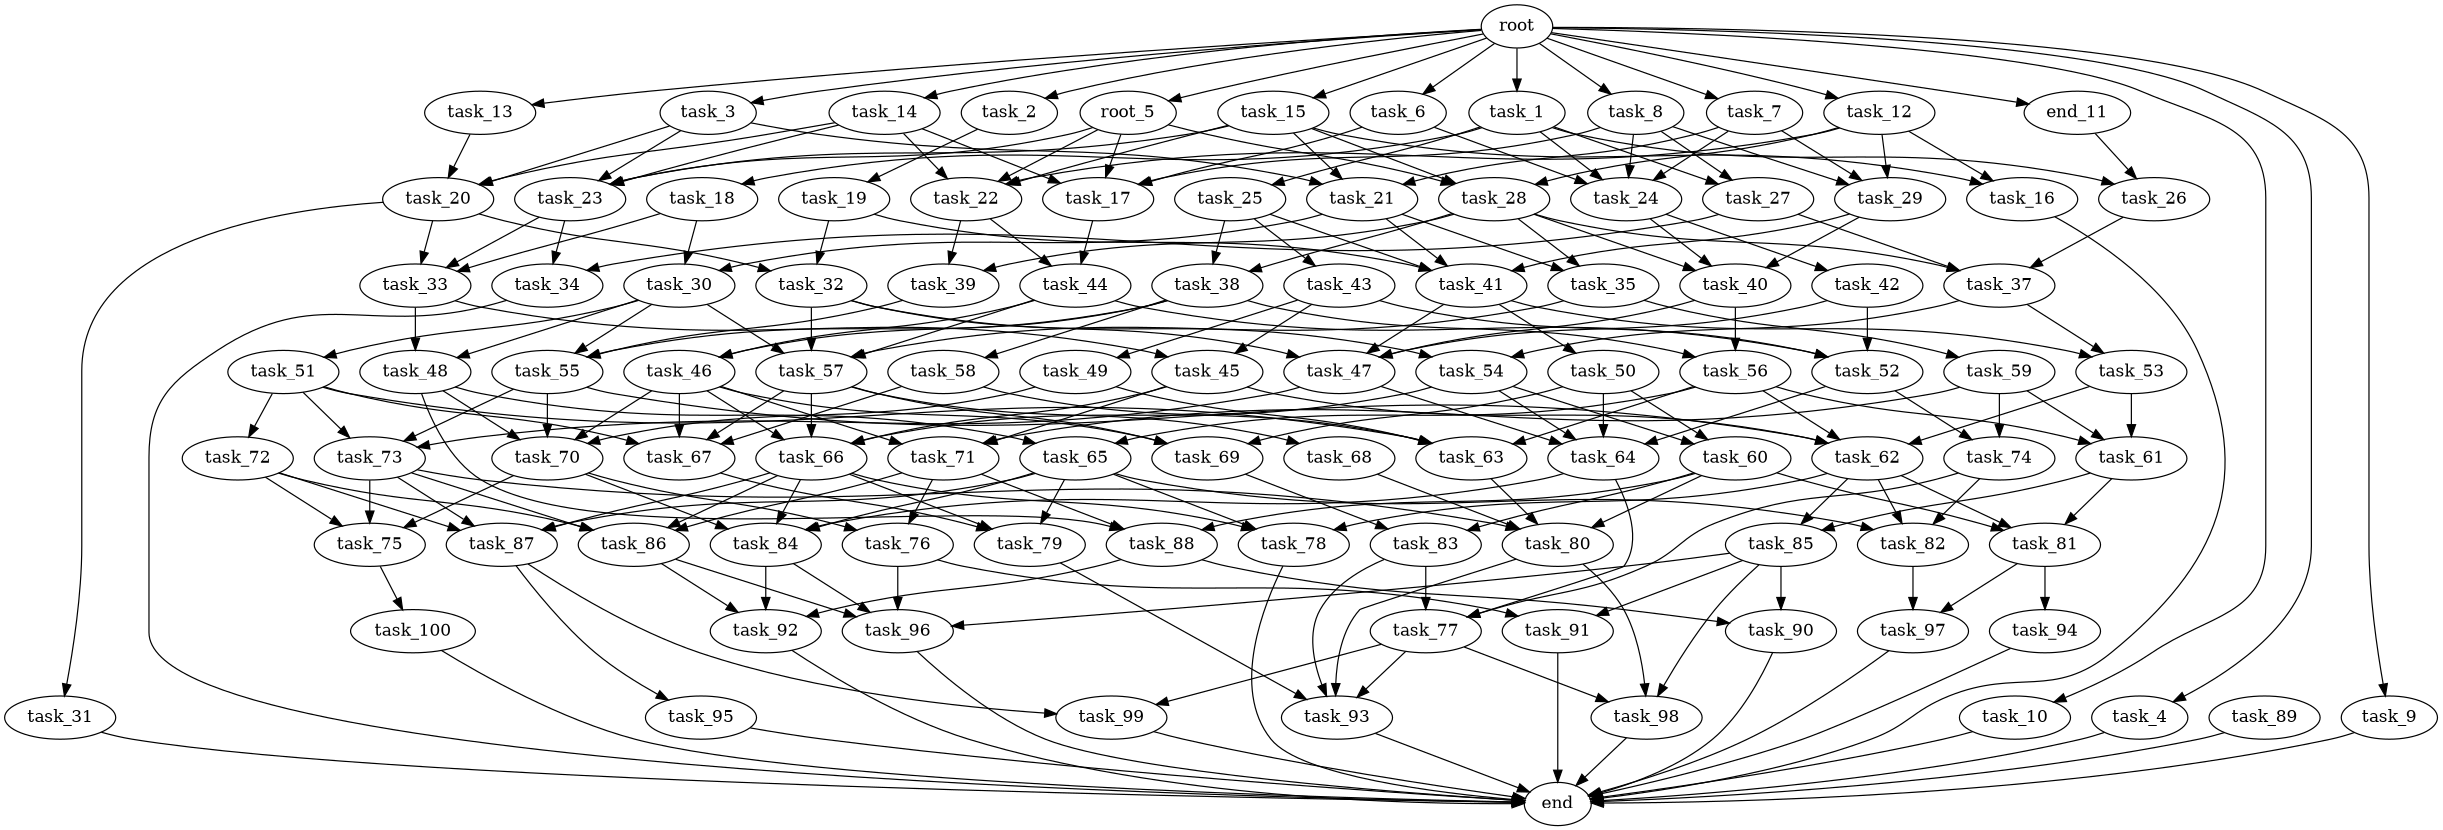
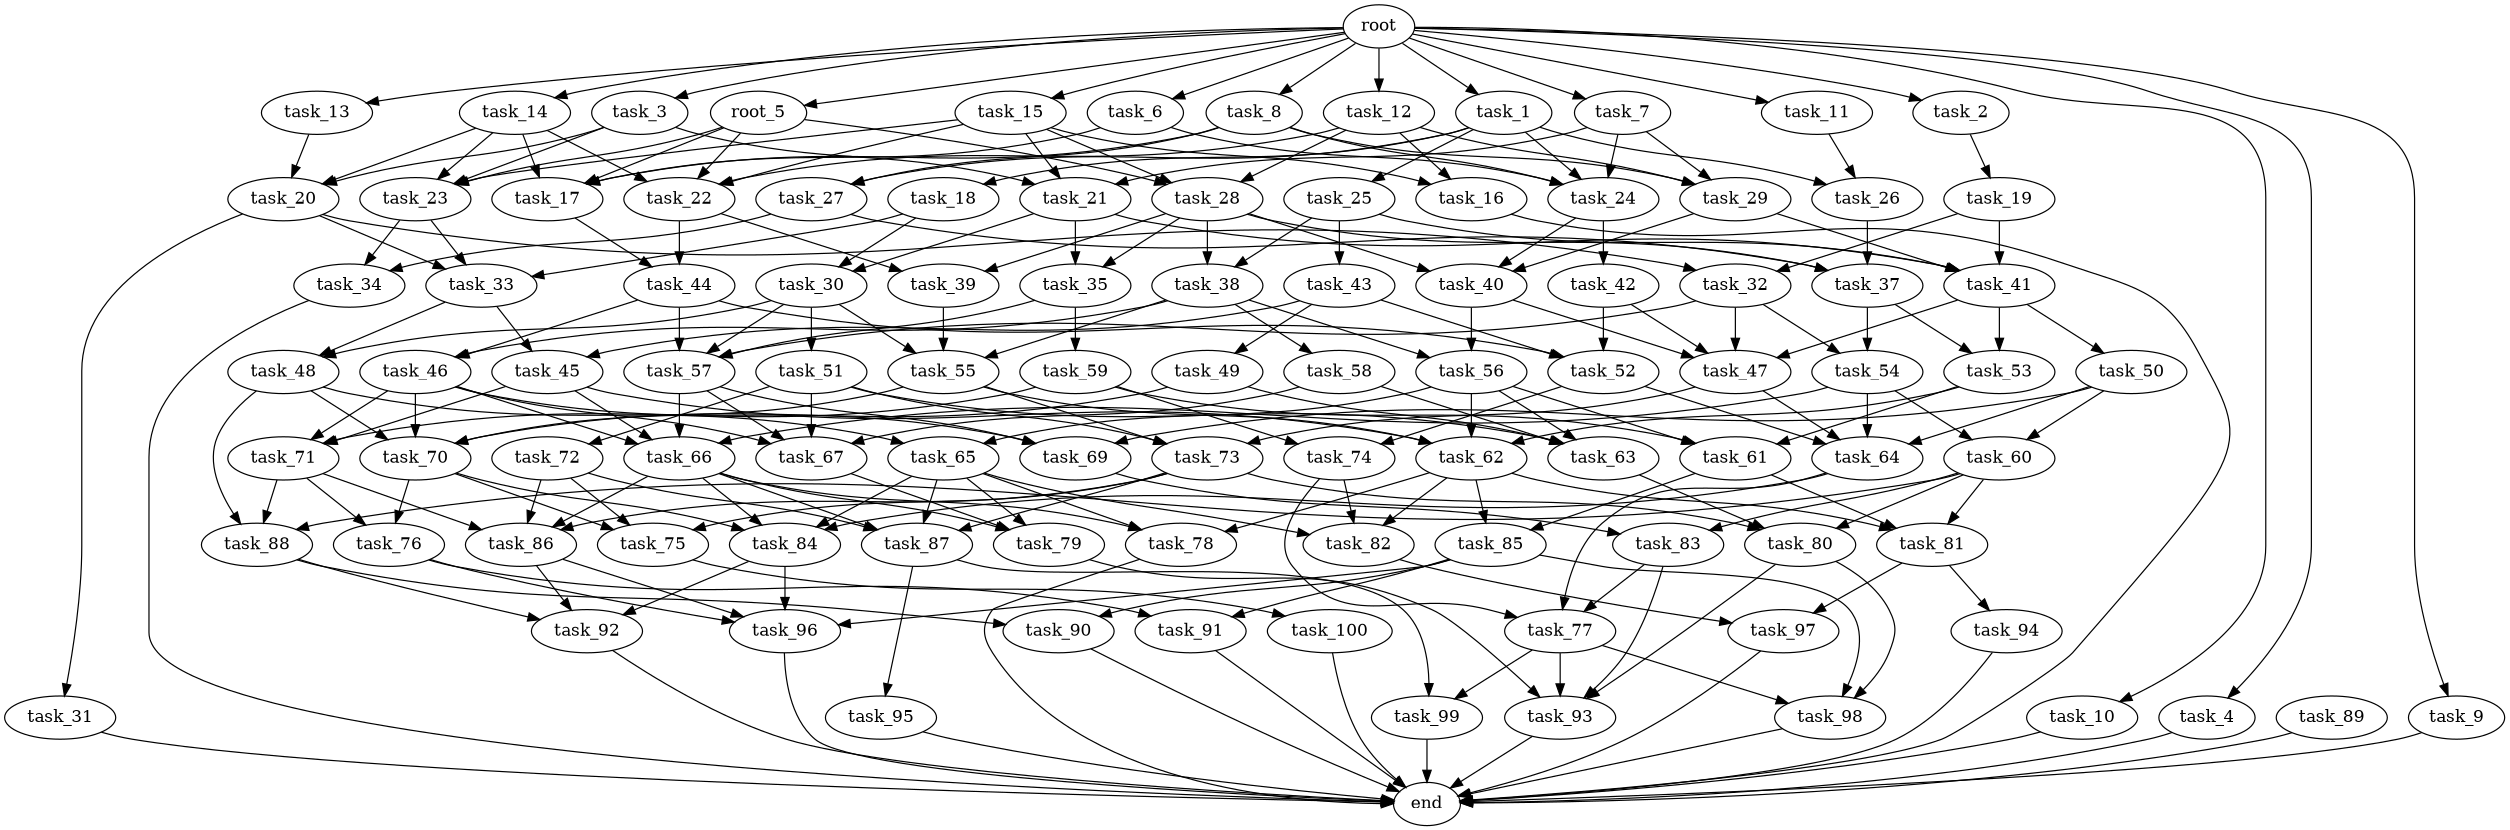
  digraph {
    task_66
    task_79
    task_87
    task_78
    task_84
    task_86
    task_93
    task_95
    task_99
    end
    task_92
    task_96
    task_71
    task_88
    task_76
    task_90
    task_91
    task_27
    task_34
    task_37
    task_54
    task_53
    task_69
    task_83
    task_77
    task_63
    task_80
    task_98
    task_26
    task_25
    task_38
    task_41
    task_43
    task_46
    task_56
    task_55
    task_58
    task_47
    task_50
    task_52
    task_45
    task_49
    task_44
    task_57
    task_67
-   task_68
    task_70
    task_64
    task_74
    task_19
    task_32
    task_73
    task_75
    task_29
    task_40
    task_20
    task_33
    task_31
    task_48
    task_65
    task_62
    task_61
    task_82
    task_81
    task_85
    task_15
    task_16
    task_23
    task_28
    task_22
    task_21
    task_35
    task_39
    task_30
    task_100
    task_97
    task_10
    task_51
    task_72
    task_59
    task_60
    task_4
    task_9
    task_14
    task_17
    task_89
    task_12
    task_94
    task_24
    task_42
    task_18
-   task_11 [label=end_11]
+   task_11
    task_6
    root
    task_1
    task_13
    task_2
    n98 [label=root_5]
    task_7
    task_3
    task_8
    task_66 -> task_79
    task_66 -> task_87
    task_66 -> task_78
    task_66 -> task_84
    task_66 -> task_86
    task_79 -> task_93
    task_87 -> task_95
    task_87 -> task_99
    task_78 -> end
    task_84 -> task_92
    task_84 -> task_96
    task_86 -> task_92
    task_86 -> task_96
    task_93 -> end
    task_95 -> end
    task_99 -> end
    task_92 -> end
    task_96 -> end
    task_71 -> task_86
    task_71 -> task_88
    task_71 -> task_76
    task_88 -> task_92
    task_88 -> task_90
    task_76 -> task_96
    task_76 -> task_91
    task_90 -> end
    task_91 -> end
    task_27 -> task_34
    task_27 -> task_37
    task_34 -> end
    task_37 -> task_54
    task_37 -> task_53
    task_54 -> task_66
    task_54 -> task_64
    task_54 -> task_60
    task_53 -> task_62
    task_53 -> task_61
    task_69 -> task_83
    task_83 -> task_93
    task_83 -> task_77
    task_77 -> task_93
    task_77 -> task_99
    task_77 -> task_98
    task_63 -> task_80
    task_80 -> task_93
    task_80 -> task_98
    task_98 -> end
    task_26 -> task_37
    task_25 -> task_38
    task_25 -> task_41
    task_25 -> task_43
    task_38 -> task_46
    task_38 -> task_56
    task_38 -> task_55
    task_38 -> task_58
    task_41 -> task_53
    task_41 -> task_47
    task_41 -> task_50
    task_43 -> task_52
    task_43 -> task_45
    task_43 -> task_49
    task_46 -> task_66
    task_46 -> task_71
    task_46 -> task_69
    task_46 -> task_67
    task_46 -> task_70
    task_56 -> task_63
    task_56 -> task_65
    task_56 -> task_62
    task_56 -> task_61
    task_55 -> task_70
    task_55 -> task_73
    task_55 -> task_62
    task_58 -> task_63
    task_58 -> task_67
    task_47 -> task_64
    task_47 -> task_73
    task_50 -> task_69
    task_50 -> task_64
    task_50 -> task_60
    task_52 -> task_64
    task_52 -> task_74
    task_45 -> task_66
    task_45 -> task_71
    task_45 -> task_62
    task_49 -> task_63
    task_49 -> task_70
    task_44 -> task_46
    task_44 -> task_52
    task_44 -> task_57
    task_57 -> task_66
    task_57 -> task_69
    task_57 -> task_67
-   task_57 -> task_68
    task_67 -> task_79
-   task_68 -> task_80
    task_70 -> task_84
    task_70 -> task_76
    task_70 -> task_75
    task_64 -> task_84
    task_64 -> task_77
    task_74 -> task_77
    task_74 -> task_82
    task_19 -> task_41
    task_19 -> task_32
    task_32 -> task_54
    task_32 -> task_47
    task_32 -> task_57
    task_73 -> task_87
    task_73 -> task_86
    task_73 -> task_80
    task_73 -> task_75
    task_75 -> task_100
    task_29 -> task_41
    task_29 -> task_40
    task_40 -> task_56
    task_40 -> task_47
    task_20 -> task_32
    task_20 -> task_33
    task_20 -> task_31
    task_33 -> task_45
    task_33 -> task_48
    task_31 -> end
    task_48 -> task_88
    task_48 -> task_70
    task_48 -> task_65
    task_65 -> task_79
    task_65 -> task_87
    task_65 -> task_78
    task_65 -> task_84
    task_65 -> task_82
    task_62 -> task_78
    task_62 -> task_82
    task_62 -> task_81
    task_62 -> task_85
    task_61 -> task_81
    task_61 -> task_85
    task_82 -> task_97
    task_81 -> task_97
    task_81 -> task_94
    task_85 -> task_96
    task_85 -> task_90
    task_85 -> task_91
    task_85 -> task_98
    task_15 -> task_16
    task_15 -> task_23
    task_15 -> task_28
    task_15 -> task_22
    task_15 -> task_21
    task_16 -> end
    task_23 -> task_34
    task_23 -> task_33
    task_28 -> task_37
    task_28 -> task_38
    task_28 -> task_40
    task_28 -> task_35
    task_28 -> task_39
    task_22 -> task_44
    task_22 -> task_39
    task_21 -> task_41
    task_21 -> task_35
    task_21 -> task_30
    task_35 -> task_57
    task_35 -> task_59
    task_39 -> task_55
    task_30 -> task_55
    task_30 -> task_57
    task_30 -> task_48
    task_30 -> task_51
    task_100 -> end
    task_97 -> end
    task_10 -> end
    task_51 -> task_63
    task_51 -> task_67
    task_51 -> task_73
    task_51 -> task_72
    task_72 -> task_87
    task_72 -> task_86
    task_72 -> task_75
    task_59 -> task_71
    task_59 -> task_74
    task_59 -> task_61
    task_60 -> task_88
    task_60 -> task_83
    task_60 -> task_80
    task_60 -> task_81
    task_4 -> end
    task_9 -> end
    task_14 -> task_20
    task_14 -> task_23
    task_14 -> task_22
    task_14 -> task_17
    task_17 -> task_44
    task_89 -> end
    task_12 -> task_29
    task_12 -> task_16
    task_12 -> task_28
    task_12 -> task_22
    task_94 -> end
    task_24 -> task_40
    task_24 -> task_42
    task_42 -> task_47
    task_42 -> task_52
    task_18 -> task_33
    task_18 -> task_30
    task_11 -> task_26
    task_6 -> task_17
    task_6 -> task_24
    root -> task_15
    root -> task_10
    root -> task_4
    root -> task_9
    root -> task_14
    root -> task_12
    root -> task_11
    root -> task_6
    root -> task_1
    root -> task_13
    root -> task_2
    root -> n98
    root -> task_7
    root -> task_3
    root -> task_8
    task_1 -> task_27
    task_1 -> task_26
    task_1 -> task_25
    task_1 -> task_24
    task_1 -> task_18
    task_13 -> task_20
    task_2 -> task_19
    n98 -> task_23
    n98 -> task_28
    n98 -> task_22
    n98 -> task_17
    task_7 -> task_29
    task_7 -> task_21
    task_7 -> task_24
    task_3 -> task_20
    task_3 -> task_23
    task_3 -> task_21
    task_8 -> task_27
    task_8 -> task_29
    task_8 -> task_17
    task_8 -> task_24
  }
